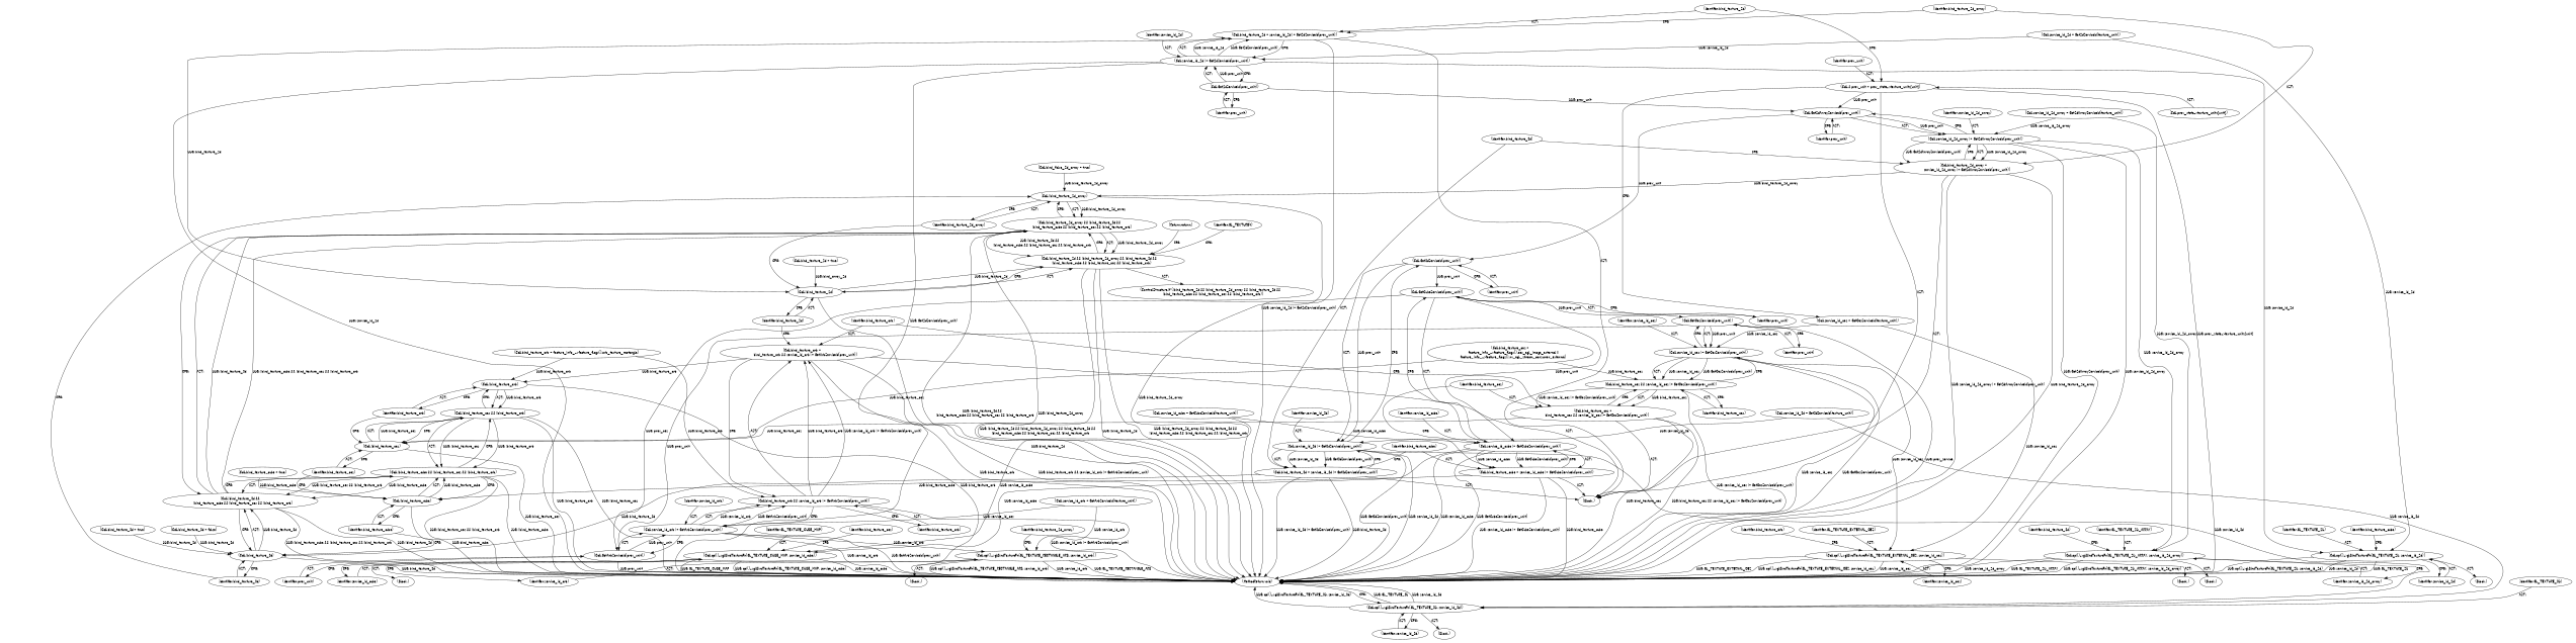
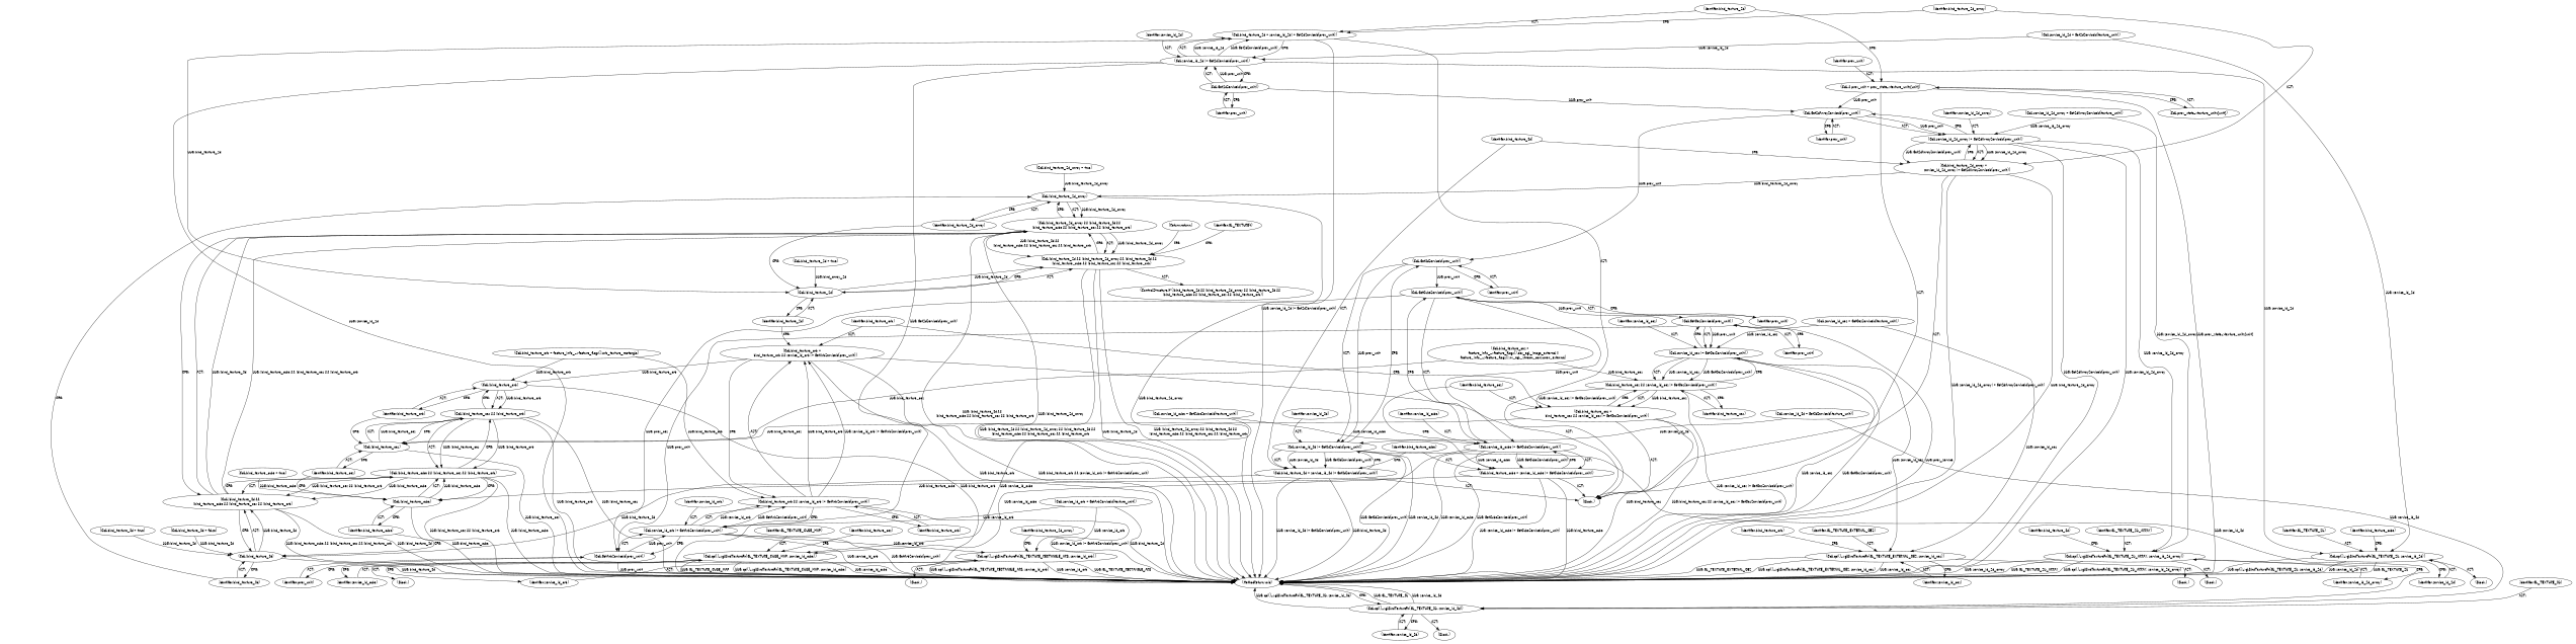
  digraph {
    fontname="Patrick Hand"
    node [fontname="Patrick Hand"]
    edge [fontname="Patrick Hand"]
    n1 [label="(Call,& prev_unit = prev_state->texture_units[unit])"]
    n2 [label="(MethodReturn,void)"]
    n3 [label="(Call,prev_state->texture_units[unit])"]
    n4 [label="(Block,)"]
    n5 [label="(Call,Get2dArrayServiceId(prev_unit))"]
    n6 [label="(Call,Get2dServiceId(prev_unit))"]
    n7 [label="(Call,service_id_2d != Get2dServiceId(prev_unit))"]
    n8 [label="(Identifier,prev_unit)"]
    n9 [label="(Call,api()->glBindTextureFn(GL_TEXTURE_3D, service_id_3d))"]
    n10 [label="(Call,bind_texture_2d = service_id_2d != Get2dServiceId(prev_unit))"]
    n11 [label="(Call,api()->glBindTextureFn(GL_TEXTURE_2D, service_id_2d))"]
    n12 [label="(Call,service_id_2d_array != Get2dArrayServiceId(prev_unit))"]
    n13 [label="(Call,Get3dServiceId(prev_unit))"]
    n14 [label="(Identifier,prev_unit)"]
    n15 [label="(Call,!bind_texture_2d)"]
    n16 [label="(Block,)"]
    n17 [label="(Identifier,service_id_2d)"]
    n18 [label="(Call,!bind_texture_2d && !bind_texture_2d_array && !bind_texture_3d &&\n      !bind_texture_cube && !bind_texture_oes && !bind_texture_arb)"]
    n19 [label="(Identifier,bind_texture_2d)"]
    n20 [label="(Call,!bind_texture_2d_array && !bind_texture_3d &&\n      !bind_texture_cube && !bind_texture_oes && !bind_texture_arb)"]
    n21 [label="(ControlStructure,if (!bind_texture_2d && !bind_texture_2d_array && !bind_texture_3d &&\n      !bind_texture_cube && !bind_texture_oes && !bind_texture_arb))"]
    n22 [label="(Call,bind_texture_arb =\n        bind_texture_arb && service_id_arb != GetArbServiceId(prev_unit))"]
    n23 [label="(Call,!bind_texture_2d_array)"]
    n24 [label="(Call,!bind_texture_3d &&\n      !bind_texture_cube && !bind_texture_oes && !bind_texture_arb)"]
    n25 [label="(Call,bind_texture_2d_array =\n        service_id_2d_array != Get2dArrayServiceId(prev_unit))"]
    n26 [label="(Call,api()->glBindTextureFn(GL_TEXTURE_2D_ARRAY, service_id_2d_array))"]
    n27 [label="(Call,service_id_3d != Get3dServiceId(prev_unit))"]
    n28 [label="(Call,GetCubeServiceId(prev_unit))"]
    n29 [label="(Identifier,prev_unit)"]
    n30 [label="(Identifier,service_id_2d_array)"]
    n31 [label="(Block,)"]
    n32 [label="(Identifier,bind_texture_2d_array)"]
    n33 [label="(Call,!bind_texture_3d)"]
    n34 [label="(Call,!bind_texture_cube && !bind_texture_oes && !bind_texture_arb)"]
    n35 [label="(Call,bind_texture_3d = service_id_3d != Get3dServiceId(prev_unit))"]
    n36 [label="(Call,service_id_cube != GetCubeServiceId(prev_unit))"]
    n37 [label="(Call,GetOesServiceId(prev_unit))"]
    n38 [label="(Call,GetArbServiceId(prev_unit))"]
    n39 [label="(Identifier,prev_unit)"]
    n40 [label="(Identifier,service_id_3d)"]
    n41 [label="(Block,)"]
    n42 [label="(Identifier,bind_texture_3d)"]
    n43 [label="(Call,!bind_texture_cube)"]
    n44 [label="(Call,!bind_texture_oes && !bind_texture_arb)"]
    n45 [label="(Call,bind_texture_cube = service_id_cube != GetCubeServiceId(prev_unit))"]
    n46 [label="(Call,api()->glBindTextureFn(GL_TEXTURE_CUBE_MAP, service_id_cube))"]
    n47 [label="(Call,service_id_oes != GetOesServiceId(prev_unit))"]
    n48 [label="(Identifier,prev_unit)"]
    n49 [label="(Call,service_id_arb != GetArbServiceId(prev_unit))"]
    n50 [label="(Identifier,prev_unit)"]
    n51 [label="(Block,)"]
    n52 [label="(Identifier,service_id_cube)"]
    n53 [label="(Identifier,bind_texture_cube)"]
    n54 [label="(Call,!bind_texture_oes)"]
    n55 [label="(Call,!bind_texture_arb)"]
    n56 [label="(Call,bind_texture_oes && service_id_oes != GetOesServiceId(prev_unit))"]
    n57 [label="(Call,api()->glBindTextureFn(GL_TEXTURE_EXTERNAL_OES, service_id_oes))"]
    n58 [label="(Call,bind_texture_oes =\n         bind_texture_oes && service_id_oes != GetOesServiceId(prev_unit))"]
    n59 [label="(Identifier,bind_texture_oes)"]
    n60 [label="(Block,)"]
    n61 [label="(Identifier,service_id_oes)"]
    n62 [label="(Identifier,bind_texture_oes)"]
    n63 [label="(Identifier,bind_texture_arb)"]
    n64 [label="(Call,bind_texture_arb && service_id_arb != GetArbServiceId(prev_unit))"]
    n65 [label="(Call,api()->glBindTextureFn(GL_TEXTURE_RECTANGLE_ARB, service_id_arb))"]
    n66 [label="(Identifier,bind_texture_arb)"]
    n67 [label="(Identifier,service_id_arb)"]
    n68 [label="(Block,)"]
    n69 [label="(Identifier,service_id_cube)"]
    n70 [label="(Identifier,bind_texture_3d)"]
    n71 [label="(Identifier,bind_texture_3d)"]
    n72 [label="(Call,service_id_cube = GetCubeServiceId(texture_unit))"]
    n73 [label="(Identifier,service_id_2d)"]
    n74 [label="(Identifier,GL_TEXTURE_3D)"]
    n75 [label="(Call,bind_texture_oes =\n       feature_info_->feature_flags().oes_egl_image_external ||\n       feature_info_->feature_flags().nv_egl_stream_consumer_external)"]
    n76 [label="(Identifier,GL_TEXTURE_CUBE_MAP)"]
    n77 [label="(Identifier,bind_texture_arb)"]
    n78 [label="(Return,return;)"]
    n79 [label="(Identifier,GL_TEXTURE_2D_ARRAY)"]
    n80 [label="(Call,bind_texture_cube = true)"]
    n81 [label="(Call,service_id_arb = GetArbServiceId(texture_unit))"]
    n82 [label="(Identifier,bind_texture_cube)"]
    n83 [label="(Identifier,service_id_arb)"]
    n84 [label="(Identifier,bind_texture_2d_array)"]
    n85 [label="(Call,bind_texture_3d = true)"]
    n86 [label="(Identifier,bind_texture_oes)"]
    n87 [label="(Identifier,bind_texture_2d_array)"]
    n88 [label="(Identifier,bind_texture_cube)"]
    n89 [label="(Call,bind_texture_arb = feature_info_->feature_flags().arb_texture_rectangle)"]
    n90 [label="(Identifier,GL_TEXTURE_2D)"]
    n91 [label="(Identifier,bind_texture_arb)"]
    n92 [label="(Call,service_id_2d_array = Get2dArrayServiceId(texture_unit))"]
    n93 [label="(Identifier,GL_TEXTURE7)"]
    n94 [label="(Call,bind_texture_2d = true)"]
    n95 [label="(Call,service_id_2d = Get2dServiceId(texture_unit))"]
    n96 [label="(Identifier,service_id_oes)"]
    n97 [label="(Call,service_id_3d = Get3dServiceId(texture_unit))"]
    n98 [label="(Call,service_id_oes = GetOesServiceId(texture_unit))"]
    n99 [label="(Identifier,bind_texture_2d)"]
    n100 [label="(Identifier,service_id_3d)"]
    n101 [label="(Call,bind_texture_3d = false)"]
    n102 [label="(Identifier,service_id_2d_array)"]
-   n103 [label="(Call,bind_false_2d_array = true)"]
+   n103 [label="(Call,bind_texture_2d_array = true)"]
    n104 [label="(Identifier,prev_unit)"]
    n105 [label="(Identifier,bind_texture_oes)"]
    n106 [label="(Identifier,GL_TEXTURE_EXTERNAL_OES)"]
    n1 -> n2 [label="DDG: prev_state->texture_units[unit]"]
-   n1 -> n98 [label="CFG: "]
+   n1 -> n3 [label="CFG: "]
    n1 -> n4 [label="AST: "]
    n1 -> n5 [label="DDG: prev_unit"]
    n2 -> n9 [label="CFG: "]
    n3 -> n1 [label="AST: "]
    n5 -> n12 [label="AST: "]
    n5 -> n12 [label="DDG: prev_unit"]
    n5 -> n13 [label="DDG: prev_unit"]
    n5 -> n14 [label="CFG: "]
    n6 -> n5 [label="DDG: prev_unit"]
    n6 -> n7 [label="AST: "]
    n6 -> n7 [label="DDG: prev_unit"]
    n6 -> n8 [label="CFG: "]
    n7 -> n2 [label="DDG: service_id_2d"]
    n7 -> n2 [label="DDG: Get2dServiceId(prev_unit)"]
    n7 -> n6 [label="CFG: "]
    n7 -> n10 [label="AST: "]
    n7 -> n10 [label="DDG: service_id_2d"]
    n7 -> n10 [label="DDG: Get2dServiceId(prev_unit)"]
    n7 -> n11 [label="DDG: service_id_2d"]
    n8 -> n6 [label="AST: "]
    n9 -> n2 [label="DDG: GL_TEXTURE_3D"]
    n9 -> n2 [label="DDG: service_id_3d"]
    n9 -> n2 [label="DDG: api()->glBindTextureFn(GL_TEXTURE_3D, service_id_3d)"]
    n9 -> n40 [label="CFG: "]
    n9 -> n41 [label="AST: "]
    n10 -> n2 [label="DDG: service_id_2d != Get2dServiceId(prev_unit)"]
    n10 -> n4 [label="AST: "]
    n10 -> n7 [label="CFG: "]
    n10 -> n15 [label="DDG: bind_texture_2d"]
    n11 -> n2 [label="DDG: api()->glBindTextureFn(GL_TEXTURE_2D, service_id_2d)"]
    n11 -> n2 [label="DDG: service_id_2d"]
    n11 -> n2 [label="DDG: GL_TEXTURE_2D"]
    n11 -> n16 [label="AST: "]
    n11 -> n17 [label="CFG: "]
    n12 -> n2 [label="DDG: Get2dArrayServiceId(prev_unit)"]
    n12 -> n2 [label="DDG: service_id_2d_array"]
    n12 -> n5 [label="CFG: "]
    n12 -> n25 [label="AST: "]
    n12 -> n25 [label="DDG: service_id_2d_array"]
    n12 -> n25 [label="DDG: Get2dArrayServiceId(prev_unit)"]
    n12 -> n26 [label="DDG: service_id_2d_array"]
    n13 -> n27 [label="AST: "]
    n13 -> n27 [label="DDG: prev_unit"]
    n13 -> n28 [label="DDG: prev_unit"]
    n13 -> n29 [label="CFG: "]
    n14 -> n5 [label="AST: "]
-   n15 -> n2 [label="DDG: bind_texture_2d"]
+   n81 -> n2 [label="DDG: bind_texture_2d"]
    n15 -> n18 [label="AST: "]
    n15 -> n18 [label="DDG: bind_texture_2d"]
    n15 -> n19 [label="CFG: "]
    n17 -> n11 [label="AST: "]
    n18 -> n2 [label="DDG: !bind_texture_2d && !bind_texture_2d_array && !bind_texture_3d &&\n      !bind_texture_cube && !bind_texture_oes && !bind_texture_arb"]
    n18 -> n2 [label="DDG: !bind_texture_2d"]
    n18 -> n2 [label="DDG: !bind_texture_2d_array && !bind_texture_3d &&\n      !bind_texture_cube && !bind_texture_oes && !bind_texture_arb"]
    n18 -> n15 [label="CFG: "]
    n18 -> n20 [label="CFG: "]
    n18 -> n21 [label="AST: "]
    n19 -> n15 [label="AST: "]
    n19 -> n22 [label="CFG: "]
    n20 -> n2 [label="DDG: !bind_texture_3d &&\n      !bind_texture_cube && !bind_texture_oes && !bind_texture_arb"]
    n20 -> n2 [label="DDG: !bind_texture_2d_array"]
    n20 -> n18 [label="AST: "]
    n20 -> n18 [label="DDG: !bind_texture_2d_array"]
    n20 -> n18 [label="DDG: !bind_texture_3d &&\n      !bind_texture_cube && !bind_texture_oes && !bind_texture_arb"]
    n20 -> n23 [label="CFG: "]
    n20 -> n24 [label="CFG: "]
    n22 -> n2 [label="DDG: bind_texture_arb"]
    n22 -> n2 [label="DDG: bind_texture_arb && service_id_arb != GetArbServiceId(prev_unit)"]
    n22 -> n4 [label="AST: "]
    n22 -> n55 [label="DDG: bind_texture_arb"]
    n22 -> n64 [label="CFG: "]
    n23 -> n2 [label="DDG: bind_texture_2d_array"]
    n23 -> n20 [label="AST: "]
    n23 -> n20 [label="DDG: bind_texture_2d_array"]
    n23 -> n32 [label="CFG: "]
    n24 -> n2 [label="DDG: !bind_texture_cube && !bind_texture_oes && !bind_texture_arb"]
    n24 -> n2 [label="DDG: !bind_texture_3d"]
    n24 -> n20 [label="AST: "]
    n24 -> n20 [label="DDG: !bind_texture_3d"]
    n24 -> n20 [label="DDG: !bind_texture_cube && !bind_texture_oes && !bind_texture_arb"]
    n24 -> n33 [label="CFG: "]
    n24 -> n34 [label="CFG: "]
    n25 -> n2 [label="DDG: service_id_2d_array != Get2dArrayServiceId(prev_unit)"]
    n25 -> n2 [label="DDG: bind_texture_2d_array"]
    n25 -> n4 [label="AST: "]
    n25 -> n12 [label="CFG: "]
    n25 -> n23 [label="DDG: bind_texture_2d_array"]
    n26 -> n2 [label="DDG: service_id_2d_array"]
    n26 -> n2 [label="DDG: GL_TEXTURE_2D_ARRAY"]
    n26 -> n2 [label="DDG: api()->glBindTextureFn(GL_TEXTURE_2D_ARRAY, service_id_2d_array)"]
    n26 -> n30 [label="CFG: "]
    n26 -> n31 [label="AST: "]
    n27 -> n2 [label="DDG: Get3dServiceId(prev_unit)"]
    n27 -> n2 [label="DDG: service_id_3d"]
    n27 -> n9 [label="DDG: service_id_3d"]
    n27 -> n13 [label="CFG: "]
    n27 -> n35 [label="AST: "]
    n27 -> n35 [label="DDG: service_id_3d"]
    n27 -> n35 [label="DDG: Get3dServiceId(prev_unit)"]
    n28 -> n36 [label="AST: "]
    n28 -> n36 [label="DDG: prev_unit"]
    n28 -> n37 [label="DDG: prev_unit"]
    n28 -> n38 [label="DDG: prev_oes"]
    n28 -> n39 [label="CFG: "]
    n29 -> n13 [label="AST: "]
    n30 -> n26 [label="AST: "]
    n32 -> n15 [label="CFG: "]
    n32 -> n23 [label="AST: "]
    n33 -> n2 [label="DDG: bind_texture_3d"]
    n33 -> n24 [label="AST: "]
    n33 -> n24 [label="DDG: bind_texture_3d"]
    n33 -> n42 [label="CFG: "]
    n34 -> n2 [label="DDG: !bind_texture_oes && !bind_texture_arb"]
    n34 -> n2 [label="DDG: !bind_texture_cube"]
    n34 -> n24 [label="AST: "]
    n34 -> n24 [label="DDG: !bind_texture_cube"]
    n34 -> n24 [label="DDG: !bind_texture_oes && !bind_texture_arb"]
    n34 -> n43 [label="CFG: "]
    n34 -> n44 [label="CFG: "]
    n35 -> n2 [label="DDG: service_id_3d != Get3dServiceId(prev_unit)"]
    n35 -> n2 [label="DDG: bind_texture_3d"]
    n35 -> n4 [label="AST: "]
    n35 -> n27 [label="CFG: "]
    n35 -> n33 [label="DDG: bind_texture_3d"]
    n36 -> n2 [label="DDG: service_id_cube"]
    n36 -> n2 [label="DDG: GetCubeServiceId(prev_unit)"]
    n36 -> n28 [label="CFG: "]
    n36 -> n45 [label="AST: "]
    n36 -> n45 [label="DDG: service_id_cube"]
    n36 -> n45 [label="DDG: GetCubeServiceId(prev_unit)"]
    n36 -> n46 [label="DDG: service_id_cube"]
    n37 -> n2 [label="DDG: prev_service"]
    n37 -> n38 [label="DDG: prev_unit"]
    n37 -> n47 [label="AST: "]
    n37 -> n47 [label="DDG: prev_unit"]
    n37 -> n48 [label="CFG: "]
    n38 -> n2 [label="DDG: prev_unit"]
    n38 -> n49 [label="AST: "]
    n38 -> n49 [label="DDG: prev_unit"]
    n38 -> n50 [label="CFG: "]
    n39 -> n28 [label="AST: "]
    n40 -> n9 [label="AST: "]
    n42 -> n23 [label="CFG: "]
    n42 -> n33 [label="AST: "]
    n43 -> n2 [label="DDG: bind_texture_cube"]
    n43 -> n34 [label="AST: "]
    n43 -> n34 [label="DDG: bind_texture_cube"]
    n43 -> n53 [label="CFG: "]
    n44 -> n2 [label="DDG: !bind_texture_arb"]
    n44 -> n2 [label="DDG: !bind_texture_oes"]
    n44 -> n34 [label="AST: "]
    n44 -> n34 [label="DDG: !bind_texture_oes"]
    n44 -> n34 [label="DDG: !bind_texture_arb"]
    n44 -> n54 [label="CFG: "]
    n44 -> n55 [label="CFG: "]
    n45 -> n2 [label="DDG: bind_texture_cube"]
    n45 -> n2 [label="DDG: service_id_cube != GetCubeServiceId(prev_unit)"]
    n45 -> n4 [label="AST: "]
    n45 -> n36 [label="CFG: "]
    n45 -> n43 [label="DDG: bind_texture_cube"]
    n46 -> n2 [label="DDG: service_id_cube"]
    n46 -> n2 [label="DDG: GL_TEXTURE_CUBE_MAP"]
    n46 -> n2 [label="DDG: api()->glBindTextureFn(GL_TEXTURE_CUBE_MAP, service_id_cube)"]
    n46 -> n51 [label="AST: "]
    n46 -> n52 [label="CFG: "]
    n47 -> n2 [label="DDG: service_id_oes"]
    n47 -> n2 [label="DDG: GetOesServiceId(prev_unit)"]
    n47 -> n37 [label="CFG: "]
    n47 -> n56 [label="AST: "]
    n47 -> n56 [label="DDG: service_id_oes"]
    n47 -> n56 [label="DDG: GetOesServiceId(prev_unit)"]
    n47 -> n57 [label="DDG: service_id_oes"]
    n48 -> n37 [label="AST: "]
    n49 -> n2 [label="DDG: GetArbServiceId(prev_unit)"]
    n49 -> n2 [label="DDG: service_id_arb"]
    n49 -> n38 [label="CFG: "]
    n49 -> n64 [label="AST: "]
    n49 -> n64 [label="DDG: service_id_arb"]
    n49 -> n64 [label="DDG: GetArbServiceId(prev_unit)"]
    n49 -> n65 [label="DDG: service_id_arb"]
    n50 -> n38 [label="AST: "]
    n52 -> n46 [label="AST: "]
    n53 -> n33 [label="CFG: "]
    n53 -> n43 [label="AST: "]
    n54 -> n2 [label="DDG: bind_texture_oes"]
    n54 -> n44 [label="AST: "]
    n54 -> n44 [label="DDG: bind_texture_oes"]
    n54 -> n62 [label="CFG: "]
    n55 -> n2 [label="DDG: bind_texture_arb"]
    n55 -> n44 [label="AST: "]
    n55 -> n44 [label="DDG: bind_texture_arb"]
    n55 -> n63 [label="CFG: "]
    n56 -> n2 [label="DDG: service_id_oes != GetOesServiceId(prev_unit)"]
    n56 -> n47 [label="CFG: "]
    n56 -> n58 [label="AST: "]
    n56 -> n58 [label="DDG: bind_texture_oes"]
    n56 -> n58 [label="DDG: service_id_oes != GetOesServiceId(prev_unit)"]
    n56 -> n59 [label="CFG: "]
    n57 -> n2 [label="DDG: GL_TEXTURE_EXTERNAL_OES"]
    n57 -> n2 [label="DDG: api()->glBindTextureFn(GL_TEXTURE_EXTERNAL_OES, service_id_oes)"]
    n57 -> n2 [label="DDG: service_id_oes"]
    n57 -> n60 [label="AST: "]
    n57 -> n61 [label="CFG: "]
    n58 -> n2 [label="DDG: bind_texture_oes"]
    n58 -> n2 [label="DDG: bind_texture_oes && service_id_oes != GetOesServiceId(prev_unit)"]
    n58 -> n4 [label="AST: "]
    n58 -> n54 [label="DDG: bind_texture_oes"]
    n58 -> n56 [label="CFG: "]
    n59 -> n56 [label="AST: "]
    n61 -> n57 [label="AST: "]
    n62 -> n43 [label="CFG: "]
    n62 -> n54 [label="AST: "]
    n63 -> n54 [label="CFG: "]
    n63 -> n55 [label="AST: "]
    n64 -> n2 [label="DDG: service_id_arb != GetArbServiceId(prev_unit)"]
    n64 -> n22 [label="AST: "]
    n64 -> n22 [label="DDG: bind_texture_arb"]
    n64 -> n22 [label="DDG: service_id_arb != GetArbServiceId(prev_unit)"]
    n64 -> n49 [label="CFG: "]
    n64 -> n66 [label="CFG: "]
    n65 -> n2 [label="DDG: service_id_arb"]
    n65 -> n2 [label="DDG: GL_TEXTURE_RECTANGLE_ARB"]
    n65 -> n2 [label="DDG: api()->glBindTextureFn(GL_TEXTURE_RECTANGLE_ARB, service_id_arb)"]
    n65 -> n67 [label="CFG: "]
    n65 -> n68 [label="AST: "]
    n66 -> n64 [label="AST: "]
    n67 -> n65 [label="AST: "]
    n69 -> n36 [label="AST: "]
    n70 -> n25 [label="CFG: "]
    n70 -> n35 [label="AST: "]
    n71 -> n26 [label="CFG: "]
    n72 -> n36 [label="DDG: service_id_cube"]
    n72 -> n46 [label="DDG: service_id_cube"]
    n73 -> n7 [label="AST: "]
    n74 -> n9 [label="AST: "]
    n75 -> n54 [label="DDG: bind_texture_oes"]
    n75 -> n56 [label="DDG: bind_texture_oes"]
    n76 -> n46 [label="AST: "]
    n77 -> n22 [label="AST: "]
    n77 -> n58 [label="CFG: "]
    n78 -> n18 [label="CFG: "]
    n79 -> n26 [label="AST: "]
    n80 -> n43 [label="DDG: bind_texture_cube"]
-   n81 -> n49 [label="DDG: service_id_oes"]
+   n81 -> n49 [label="DDG: service_id_arb"]
    n81 -> n65 [label="DDG: service_id_arb"]
    n82 -> n11 [label="CFG: "]
    n83 -> n49 [label="AST: "]
    n84 -> n65 [label="CFG: "]
    n85 -> n33 [label="DDG: bind_texture_3d"]
    n86 -> n46 [label="CFG: "]
    n87 -> n10 [label="CFG: "]
    n87 -> n25 [label="AST: "]
    n88 -> n35 [label="CFG: "]
    n88 -> n45 [label="AST: "]
    n89 -> n55 [label="DDG: bind_texture_arb"]
    n89 -> n64 [label="DDG: bind_texture_arb"]
    n90 -> n11 [label="AST: "]
    n91 -> n57 [label="CFG: "]
    n92 -> n12 [label="DDG: service_id_2d_array"]
    n92 -> n26 [label="DDG: service_id_2d_array"]
    n93 -> n18 [label="CFG: "]
    n94 -> n15 [label="DDG: bind_array_2d"]
    n95 -> n7 [label="DDG: service_id_2d"]
    n95 -> n11 [label="DDG: service_id_2d"]
    n96 -> n47 [label="AST: "]
    n97 -> n9 [label="DDG: service_id_3d"]
    n97 -> n27 [label="DDG: service_id_3d"]
    n98 -> n47 [label="DDG: service_id_oes"]
    n98 -> n57 [label="DDG: service_id_oes"]
    n99 -> n1 [label="CFG: "]
    n99 -> n10 [label="AST: "]
    n100 -> n27 [label="AST: "]
    n101 -> n33 [label="DDG: bind_texture_3d"]
    n102 -> n12 [label="AST: "]
    n103 -> n23 [label="DDG: bind_texture_2d_array"]
    n104 -> n1 [label="AST: "]
    n105 -> n45 [label="CFG: "]
    n105 -> n58 [label="AST: "]
    n106 -> n57 [label="AST: "]
  }
